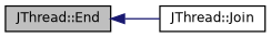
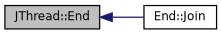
  digraph {
    rankdir=LR
    node [color=black fontname=Helvetica fontsize=10 shape=record style=filled]
    n1 [fillcolor=grey75 fontcolor=black height=0.2 label="JThread::End" width=0.4]
-   n2 [fillcolor=white height=0.2 label="JThread::Join" width=0.4]
+   n2 [fillcolor=white height=0.2 label="End::Join" width=0.4]
    n1 -> n2 [color=midnightblue dir=back fontname=Helvetica fontsize=10 labelfontname=Helvetica labelfontsize=10 style=solid]
  }
